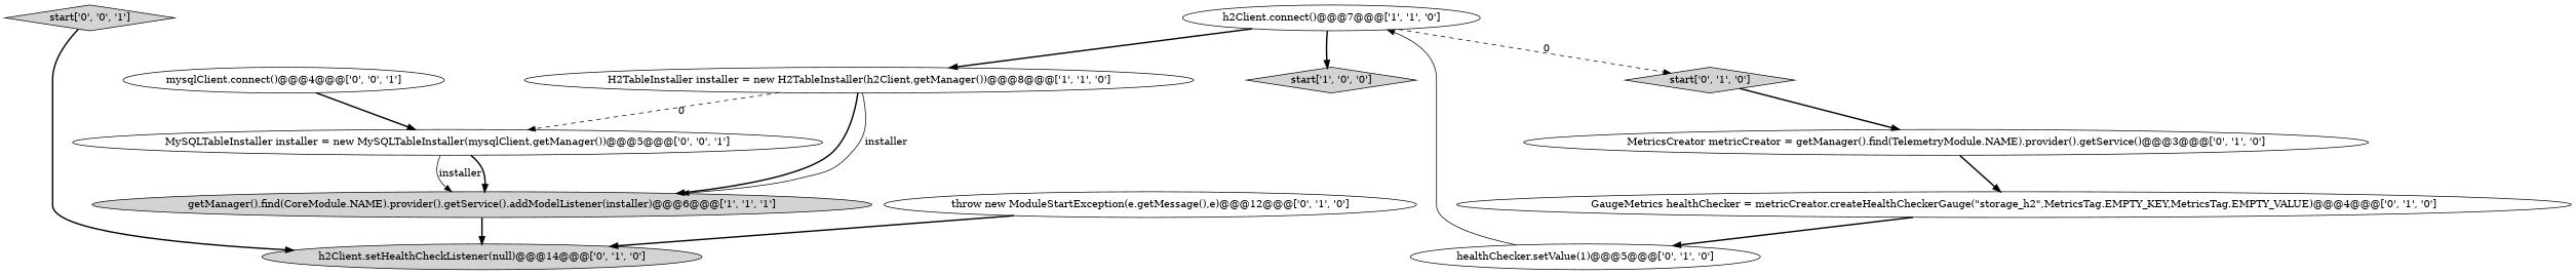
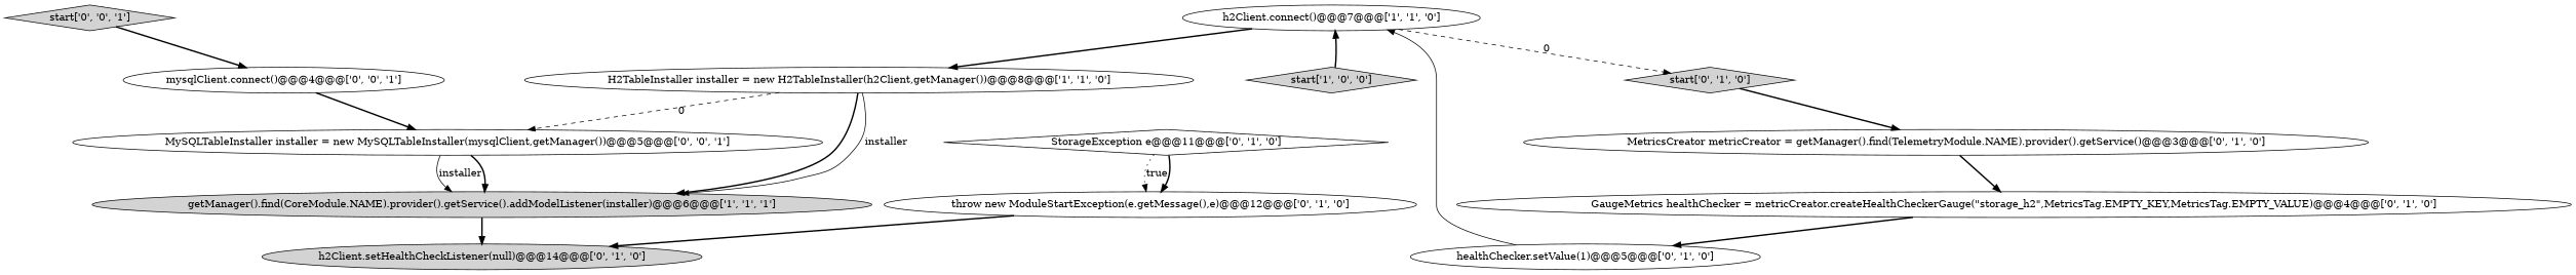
  digraph {
    node [fillcolor=white shape=ellipse style=filled]
    edge [style=bold]
    n1 [label="throw new ModuleStartException(e.getMessage(),e)@@@12@@@['0', '1', '0']"]
    n2 [fillcolor=lightgray label="h2Client.setHealthCheckListener(null)@@@14@@@['0', '1', '0']"]
+   n3 [label="StorageException e@@@11@@@['0', '1', '0']" shape=diamond]
    n4 [label="GaugeMetrics healthChecker = metricCreator.createHealthCheckerGauge(\"storage_h2\",MetricsTag.EMPTY_KEY,MetricsTag.EMPTY_VALUE)@@@4@@@['0', '1', '0']"]
    n5 [label="healthChecker.setValue(1)@@@5@@@['0', '1', '0']"]
    n6 [label="h2Client.connect()@@@7@@@['1', '1', '0']"]
    n7 [label="MySQLTableInstaller installer = new MySQLTableInstaller(mysqlClient,getManager())@@@5@@@['0', '0', '1']"]
    n8 [fillcolor=lightgray label="getManager().find(CoreModule.NAME).provider().getService().addModelListener(installer)@@@6@@@['1', '1', '1']"]
    n9 [fillcolor=lightgray label="start['0', '1', '0']" shape=diamond]
    n10 [label="H2TableInstaller installer = new H2TableInstaller(h2Client,getManager())@@@8@@@['1', '1', '0']"]
    n11 [label="MetricsCreator metricCreator = getManager().find(TelemetryModule.NAME).provider().getService()@@@3@@@['0', '1', '0']"]
    n12 [fillcolor=lightgray label="start['0', '0', '1']" shape=diamond]
    n13 [label="mysqlClient.connect()@@@4@@@['0', '0', '1']"]
    n14 [fillcolor=lightgray label="start['1', '0', '0']" shape=diamond]
    n1 -> n2
+   n3 -> n1 [label=true style=dotted]
+   n3 -> n1
    n4 -> n5
    n5 -> n6 [style=solid]
    n6 -> n9 [label=0 style=dashed]
    n6 -> n10
    n7 -> n8 [label=installer style=solid]
    n7 -> n8
    n8 -> n2
    n9 -> n11
    n10 -> n7 [label=0 style=dashed]
    n10 -> n8
    n10 -> n8 [label=installer style=solid]
    n11 -> n4
-   n12 -> n2
+   n12 -> n13
    n13 -> n7
-   n6 -> n14
+   n14 -> n6
  }
